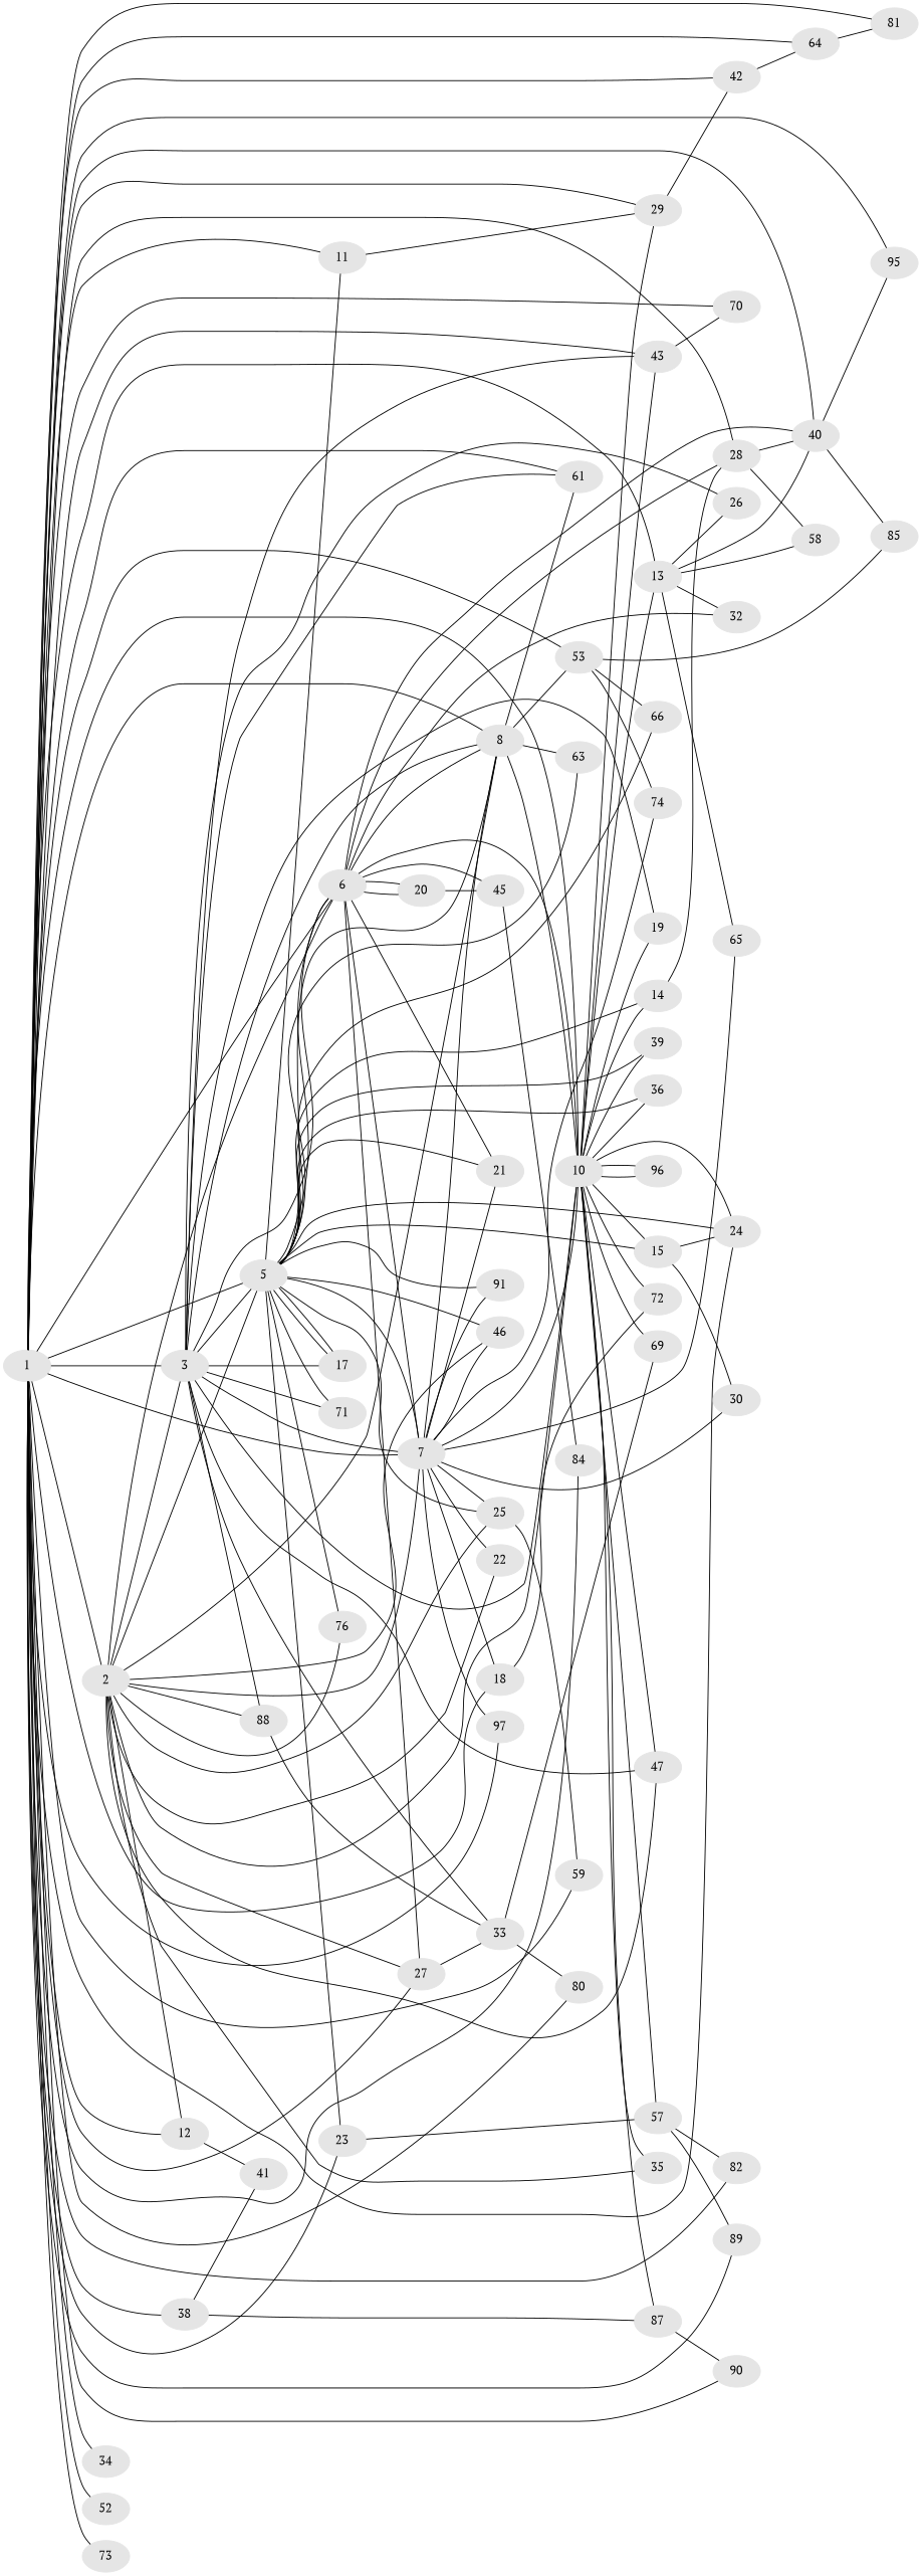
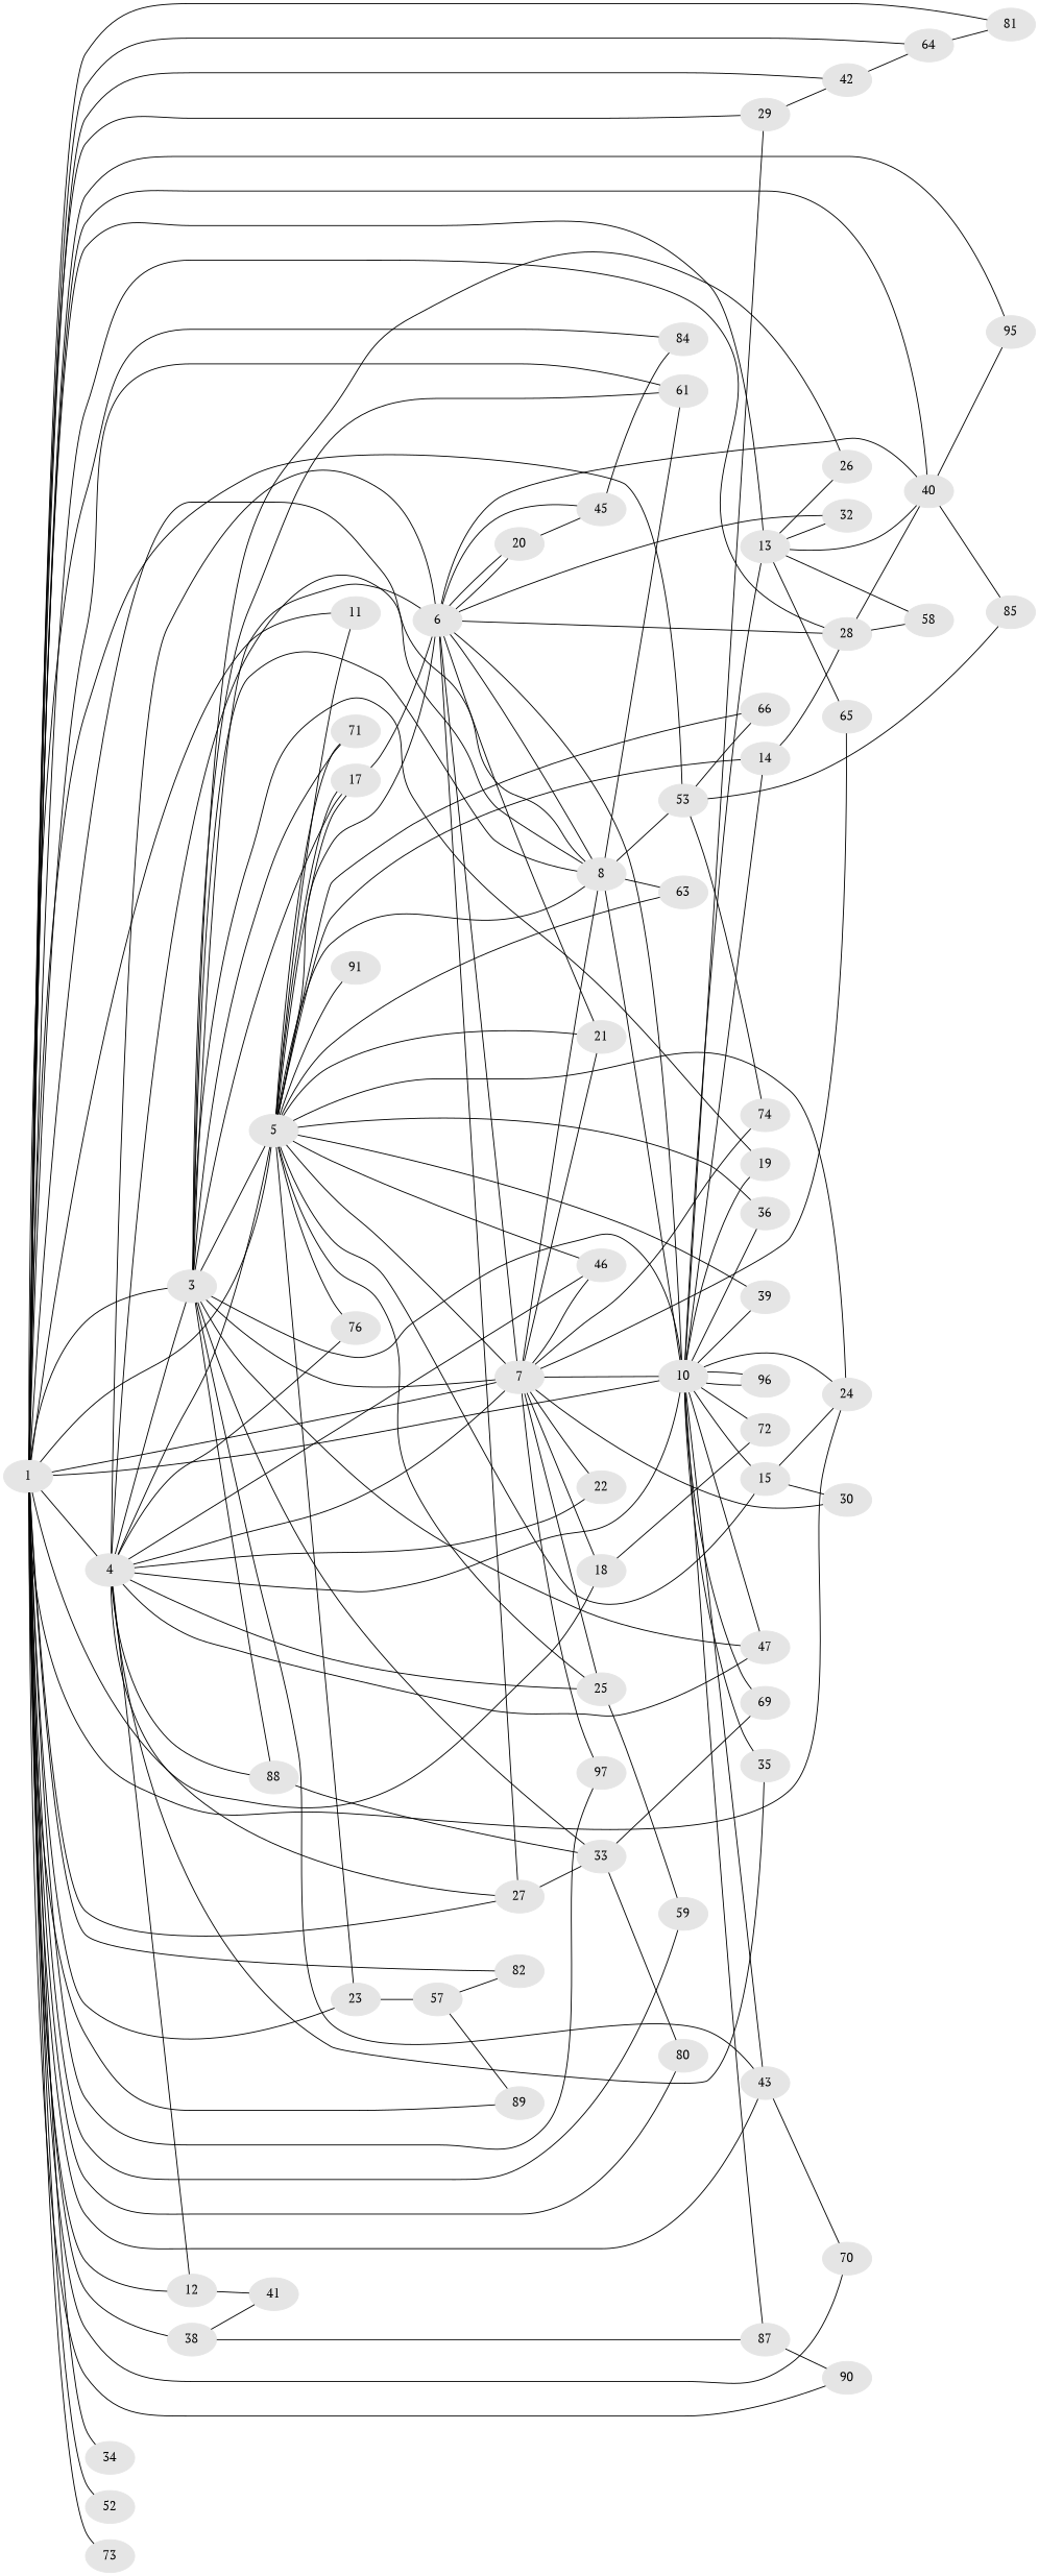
  graph {
    fontname="PT Serif"
    rankdir=LR
    node [color=gray90 fontname="PT Serif" style=filled]
    edge [fontname="PT Serif"]
    1 [super="+4"]
-   2 [super="+16"]
+   2 [super="+16" label=4]
    3 [super="+9"]
    5 [super="+31"]
    6 [super="+49"]
    7 [super="+67"]
    8 [super="+75"]
    10 [super="+55"]
    11
    12
    13 [super="+56"]
    18
    23
    24 [super="+78"]
    27 [super="+83"]
    28 [super="+93"]
    29 [super="+37"]
    34 [super="+94"]
    38
    40 [super="+62"]
    42
    43 [super="+77"]
    52
    53 [super="+60"]
    59
    61
    64
    70
    73
    80
    81
    82
    84
    n34 [label=89]
    90
    95
    97
    22
    25 [super="+48"]
    35
    46 [super="+50"]
    47
    76
    88
    33 [super="+68"]
    17 [super="+44"]
    19
    26
    71
    14
    15 [super="+89"]
    21 [super="+51"]
    36
    39
    63
    66
    91
    20 [super="+79"]
    32
    45
    30
    65
    74
    57 [super="+92"]
    69
    72
    87
    96
    41
    58
    85
    1 -- 2 [weight=3]
    1 -- 3 [weight=4]
    1 -- 5 [weight=3]
-   1 -- 6 [weight=2]
+   17 -- 6 [weight=2]
    1 -- 7 [weight=2]
    1 -- 8 [weight=2]
    1 -- 10 [weight=2]
    1 -- 11
    1 -- 12
    1 -- 13
    1 -- 18
    1 -- 23
    1 -- 24
    1 -- 27
    1 -- 28
    1 -- 29
    1 -- 34 [weight=2]
    1 -- 38
    1 -- 40
    1 -- 42
    1 -- 43
    1 -- 52 [weight=2]
    1 -- 53 [weight=2]
    1 -- 59
    1 -- 61
    1 -- 64
    1 -- 70
    1 -- 73
    1 -- 80
    1 -- 81
    1 -- 82
    1 -- 84
    1 -- n34
    1 -- 90
    1 -- 95
    1 -- 97
    2 -- 3 [weight=2]
    2 -- 5
    2 -- 6
    2 -- 7
    2 -- 8
    2 -- 10
    2 -- 12
    2 -- 27
    2 -- 22
    2 -- 25
    2 -- 35
    2 -- 46
    2 -- 47
    2 -- 76
    2 -- 88
    3 -- 5 [weight=2]
    3 -- 6 [weight=2]
    3 -- 7 [weight=2]
    3 -- 8 [weight=2]
    3 -- 10 [weight=2]
    3 -- 43
    3 -- 61
    3 -- 47
    3 -- 88
    3 -- 33
    3 -- 17
    3 -- 19
    3 -- 26
    3 -- 71
    5 -- 6
    5 -- 7
    5 -- 8
    5 -- 11
    5 -- 23
    5 -- 24
    5 -- 25
    5 -- 46
    5 -- 76
    5 -- 17
    5 -- 17
    5 -- 71
    5 -- 14
    5 -- 15
    5 -- 21
    5 -- 36
    5 -- 39
    5 -- 63
    5 -- 66
    5 -- 91
    6 -- 7
    6 -- 8
    6 -- 10 [weight=2]
    6 -- 27
    6 -- 28
    6 -- 40
    6 -- 21
    6 -- 20 [weight=2]
    6 -- 20
    6 -- 32
    6 -- 45
    7 -- 8
    7 -- 10
    7 -- 18
    7 -- 97
    7 -- 22
    7 -- 25
    7 -- 46
    7 -- 21
-   7 -- 91
    7 -- 30
    7 -- 65
    7 -- 74
    8 -- 10
    8 -- 53
    8 -- 61
    8 -- 63
    10 -- 13
    10 -- 24
    10 -- 29
    10 -- 43
    10 -- 35
    10 -- 47
    10 -- 19
    10 -- 14
    10 -- 15
    10 -- 36
    10 -- 39
-   10 -- 57
    10 -- 69
    10 -- 72
    10 -- 87
    10 -- 96
    10 -- 96
-   11 -- 29
    12 -- 41
    13 -- 40
    13 -- 26
    13 -- 32
    13 -- 65
    13 -- 58
    18 -- 72
    23 -- 57
    27 -- 33
    28 -- 40
    28 -- 58
    29 -- 42
    38 -- 87
    38 -- 41
    40 -- 95
    40 -- 85
    42 -- 64
    43 -- 70
    53 -- 66
    53 -- 74
    53 -- 85
    64 -- 81
    25 -- 59
    88 -- 33
    33 -- 80
    33 -- 69
    14 -- 28
    15 -- 24
    15 -- 30
    20 -- 45
    45 -- 84
    57 -- 82
    57 -- n34
    87 -- 90
  }
